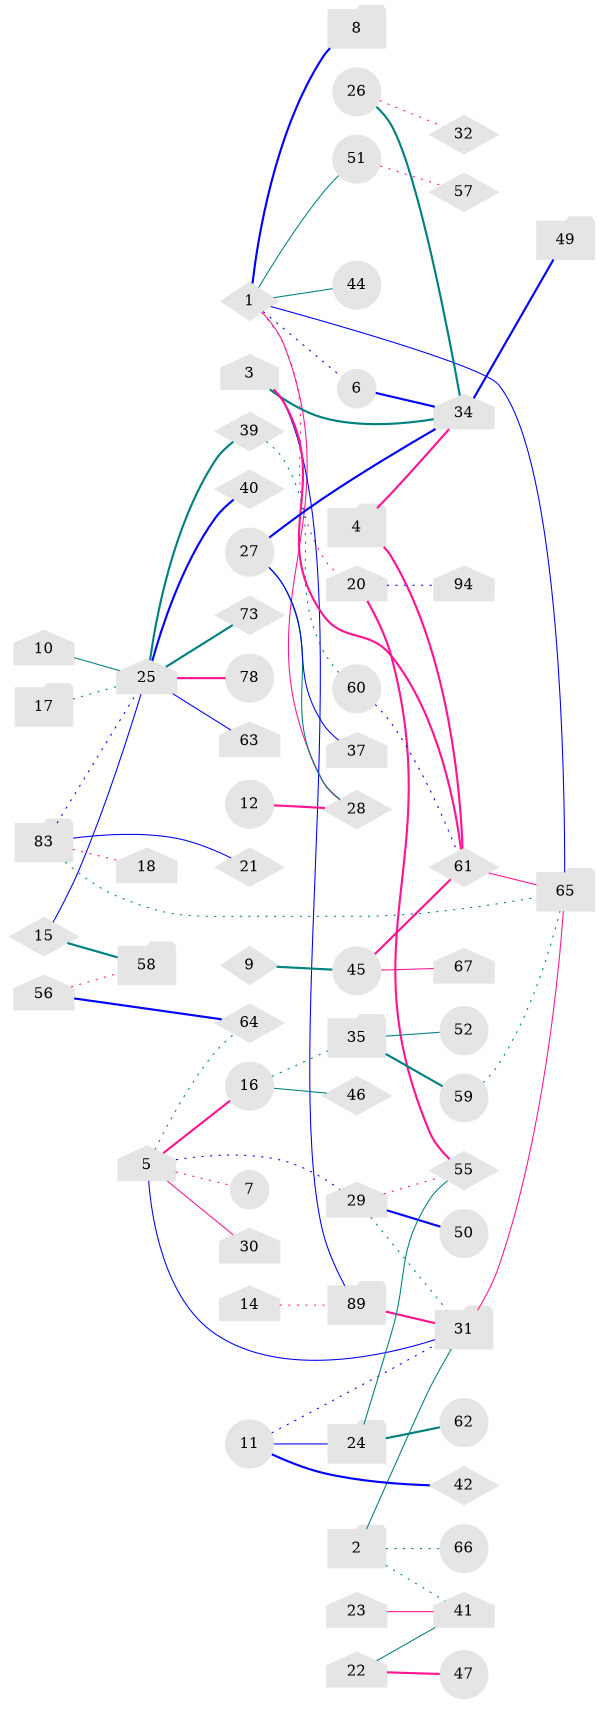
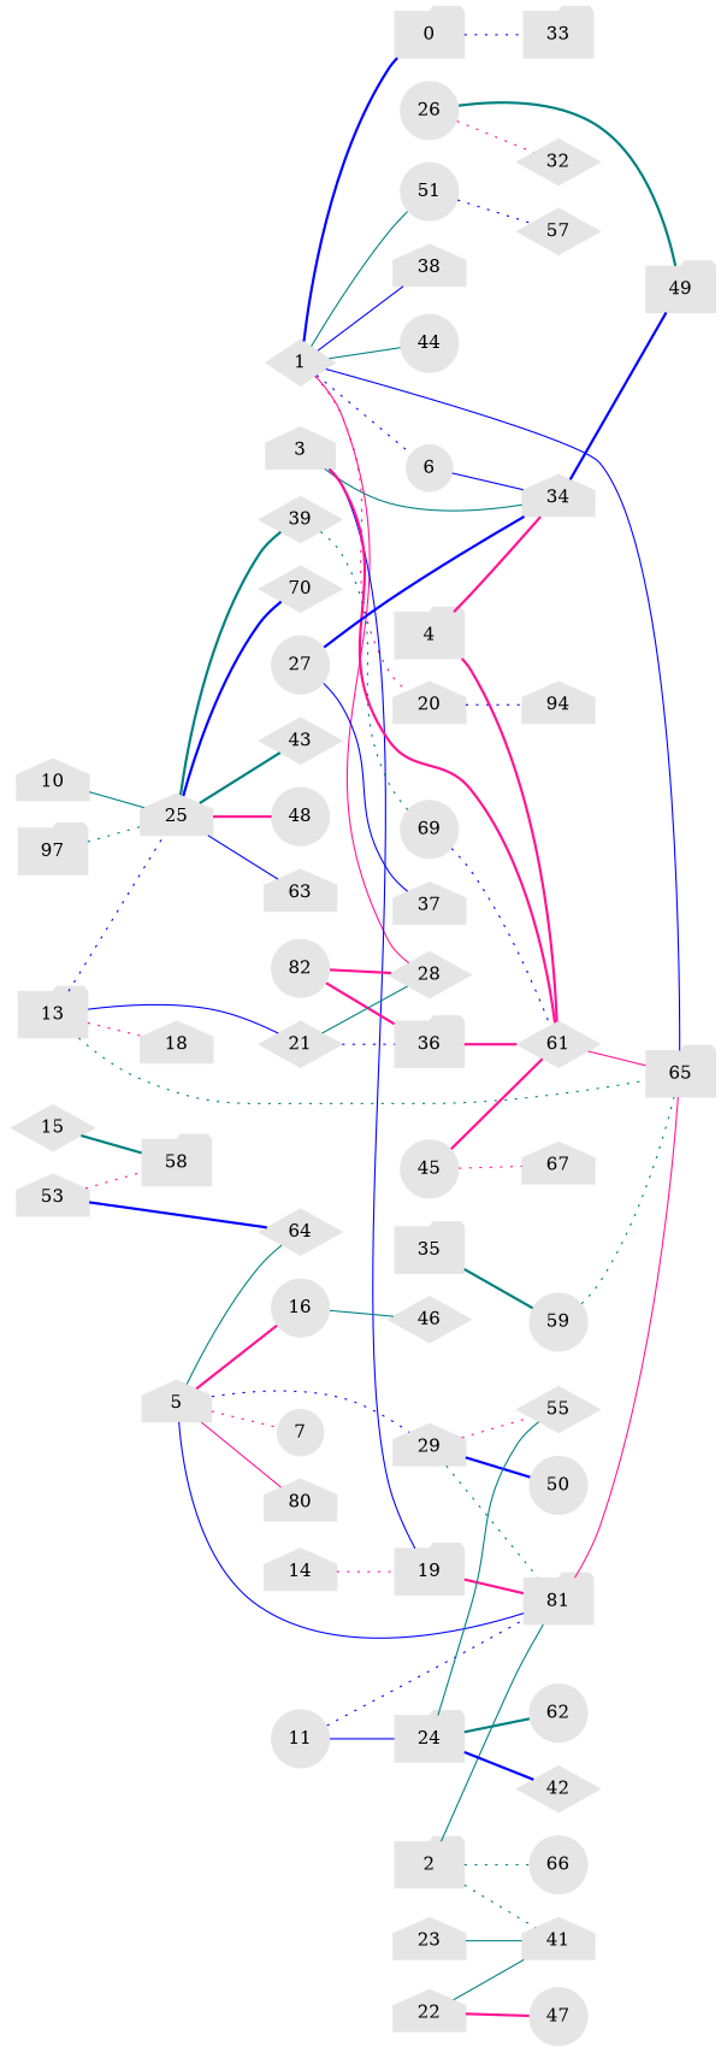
  graph {
    rankdir=LR
    node [color=gray90 shape=house style=filled]
    edge [color=blue style=bold weight=1.0]
    1 [shape=diamond]
    6 [shape=circle]
-   8 [shape=folder]
+   8 [shape=folder label=0]
    20
    28 [shape=diamond]
+   38
    44 [shape=circle]
    51 [shape=circle]
    65 [shape=folder]
    34
+   33 [shape=folder]
    n12 [label=94]
    55 [shape=diamond]
    57 [shape=diamond]
    2 [shape=folder]
-   31 [shape=folder]
+   31 [shape=folder label=81]
    41
    66 [shape=circle]
    3
-   19 [shape=folder label=89]
+   19 [shape=folder]
    61 [shape=diamond]
    49 [shape=folder]
    4 [shape=folder]
    5
    7 [shape=circle]
    16 [shape=circle]
    29
-   30
+   30 [label=80]
    64 [shape=diamond]
    35 [shape=folder]
    46 [shape=diamond]
    50 [shape=circle]
-   9 [shape=diamond]
    45 [shape=circle]
    67
    10
    25
    39 [shape=diamond]
-   40 [shape=diamond]
-   43 [shape=diamond label=73]
-   48 [shape=circle label=78]
+   40 [shape=diamond label=70]
+   43 [shape=diamond]
+   48 [shape=circle]
    63
    11 [shape=circle]
    24 [shape=folder]
    42 [shape=diamond]
    62 [shape=circle]
-   12 [shape=circle]
-   13 [shape=folder label=83]
+   12 [shape=circle label=82]
+   36 [shape=folder]
+   13 [shape=folder]
    18
    21 [shape=diamond]
    14
    15 [shape=diamond]
    58 [shape=folder]
-   52 [shape=circle]
    59 [shape=circle]
-   17 [shape=folder]
+   17 [shape=folder label=97]
    22
    47 [shape=circle]
    23
-   60 [shape=circle]
+   60 [shape=circle label=69]
    26 [shape=circle]
    32 [shape=diamond]
    27 [shape=circle]
    37
-   53 [label=56]
+   53
    1 -- 6 [style=dotted]
    1 -- 8
    1 -- 20 [color=deeppink style=dotted]
    1 -- 28 [color=deeppink style=solid]
+   1 -- 38 [style=solid]
    1 -- 44 [color=teal style=solid]
    1 -- 51 [color=teal style=solid]
    1 -- 65 [style=solid]
-   6 -- 34
+   6 -- 34 [style=solid]
+   8 -- 33 [style=dotted]
    20 -- n12 [style=dotted]
-   20 -- 55 [color=deeppink]
-   51 -- 57 [color=deeppink style=dotted]
+   51 -- 57 [style=dotted]
    34 -- 49
    2 -- 31 [color=teal style=solid]
    2 -- 41 [color=teal style=dotted]
    2 -- 66 [color=teal style=dotted]
    31 -- 65 [color=deeppink style=solid]
-   3 -- 34 [color=teal]
+   3 -- 34 [color=teal style=solid]
    3 -- 19 [style=solid]
    3 -- 61 [color=deeppink]
    19 -- 31 [color=deeppink]
    61 -- 65 [color=deeppink style=solid weight=2.0]
    4 -- 34 [color=deeppink]
    4 -- 61 [color=deeppink]
    5 -- 31 [style=solid]
    5 -- 7 [color=deeppink style=dotted]
    5 -- 16 [color=deeppink]
    5 -- 29 [style=dotted]
    5 -- 30 [color=deeppink style=solid]
-   5 -- 64 [color=teal style=dotted]
-   16 -- 35 [color=teal style=dotted]
+   5 -- 64 [color=teal style=solid]
    16 -- 46 [color=teal style=solid]
    29 -- 55 [color=deeppink style=dotted]
    29 -- 31 [color=teal style=dotted]
    29 -- 50
-   35 -- 52 [color=teal style=solid]
    35 -- 59 [color=teal]
-   9 -- 45 [color=teal]
    45 -- 61 [color=deeppink]
-   45 -- 67 [color=deeppink style=solid]
+   45 -- 67 [color=deeppink style=dotted]
    10 -- 25 [color=teal style=solid]
    25 -- 39 [color=teal]
    25 -- 40
    25 -- 43 [color=teal]
    25 -- 48 [color=deeppink]
    25 -- 63 [style=solid]
    39 -- 60 [color=teal style=dotted]
    11 -- 31 [style=dotted]
    11 -- 24 [style=solid]
    24 -- 55 [color=teal style=solid]
-   11 -- 42
+   24 -- 42
    24 -- 62 [color=teal]
    12 -- 28 [color=deeppink]
+   12 -- 36 [color=deeppink]
+   36 -- 61 [color=deeppink]
    13 -- 65 [color=teal style=dotted]
    13 -- 25 [style=dotted]
    13 -- 18 [color=deeppink style=dotted]
    13 -- 21 [style=solid]
+   21 -- 36 [style=dotted]
    14 -- 19 [color=deeppink style=dotted]
-   15 -- 25 [style=solid]
    15 -- 58 [color=teal]
    59 -- 65 [color=teal style=dotted]
    17 -- 25 [color=teal style=dotted]
    22 -- 41 [color=teal style=solid]
    22 -- 47 [color=deeppink]
-   23 -- 41 [color=deeppink style=solid]
+   23 -- 41 [color=teal style=solid]
    60 -- 61 [style=dotted]
-   26 -- 34 [color=teal]
+   26 -- 49 [color=teal]
    26 -- 32 [color=deeppink style=dotted]
-   27 -- 28 [color=teal style=solid]
+   21 -- 28 [color=teal style=solid]
    27 -- 34
    27 -- 37 [style=solid]
    53 -- 64
    53 -- 58 [color=deeppink style=dotted]
  }
